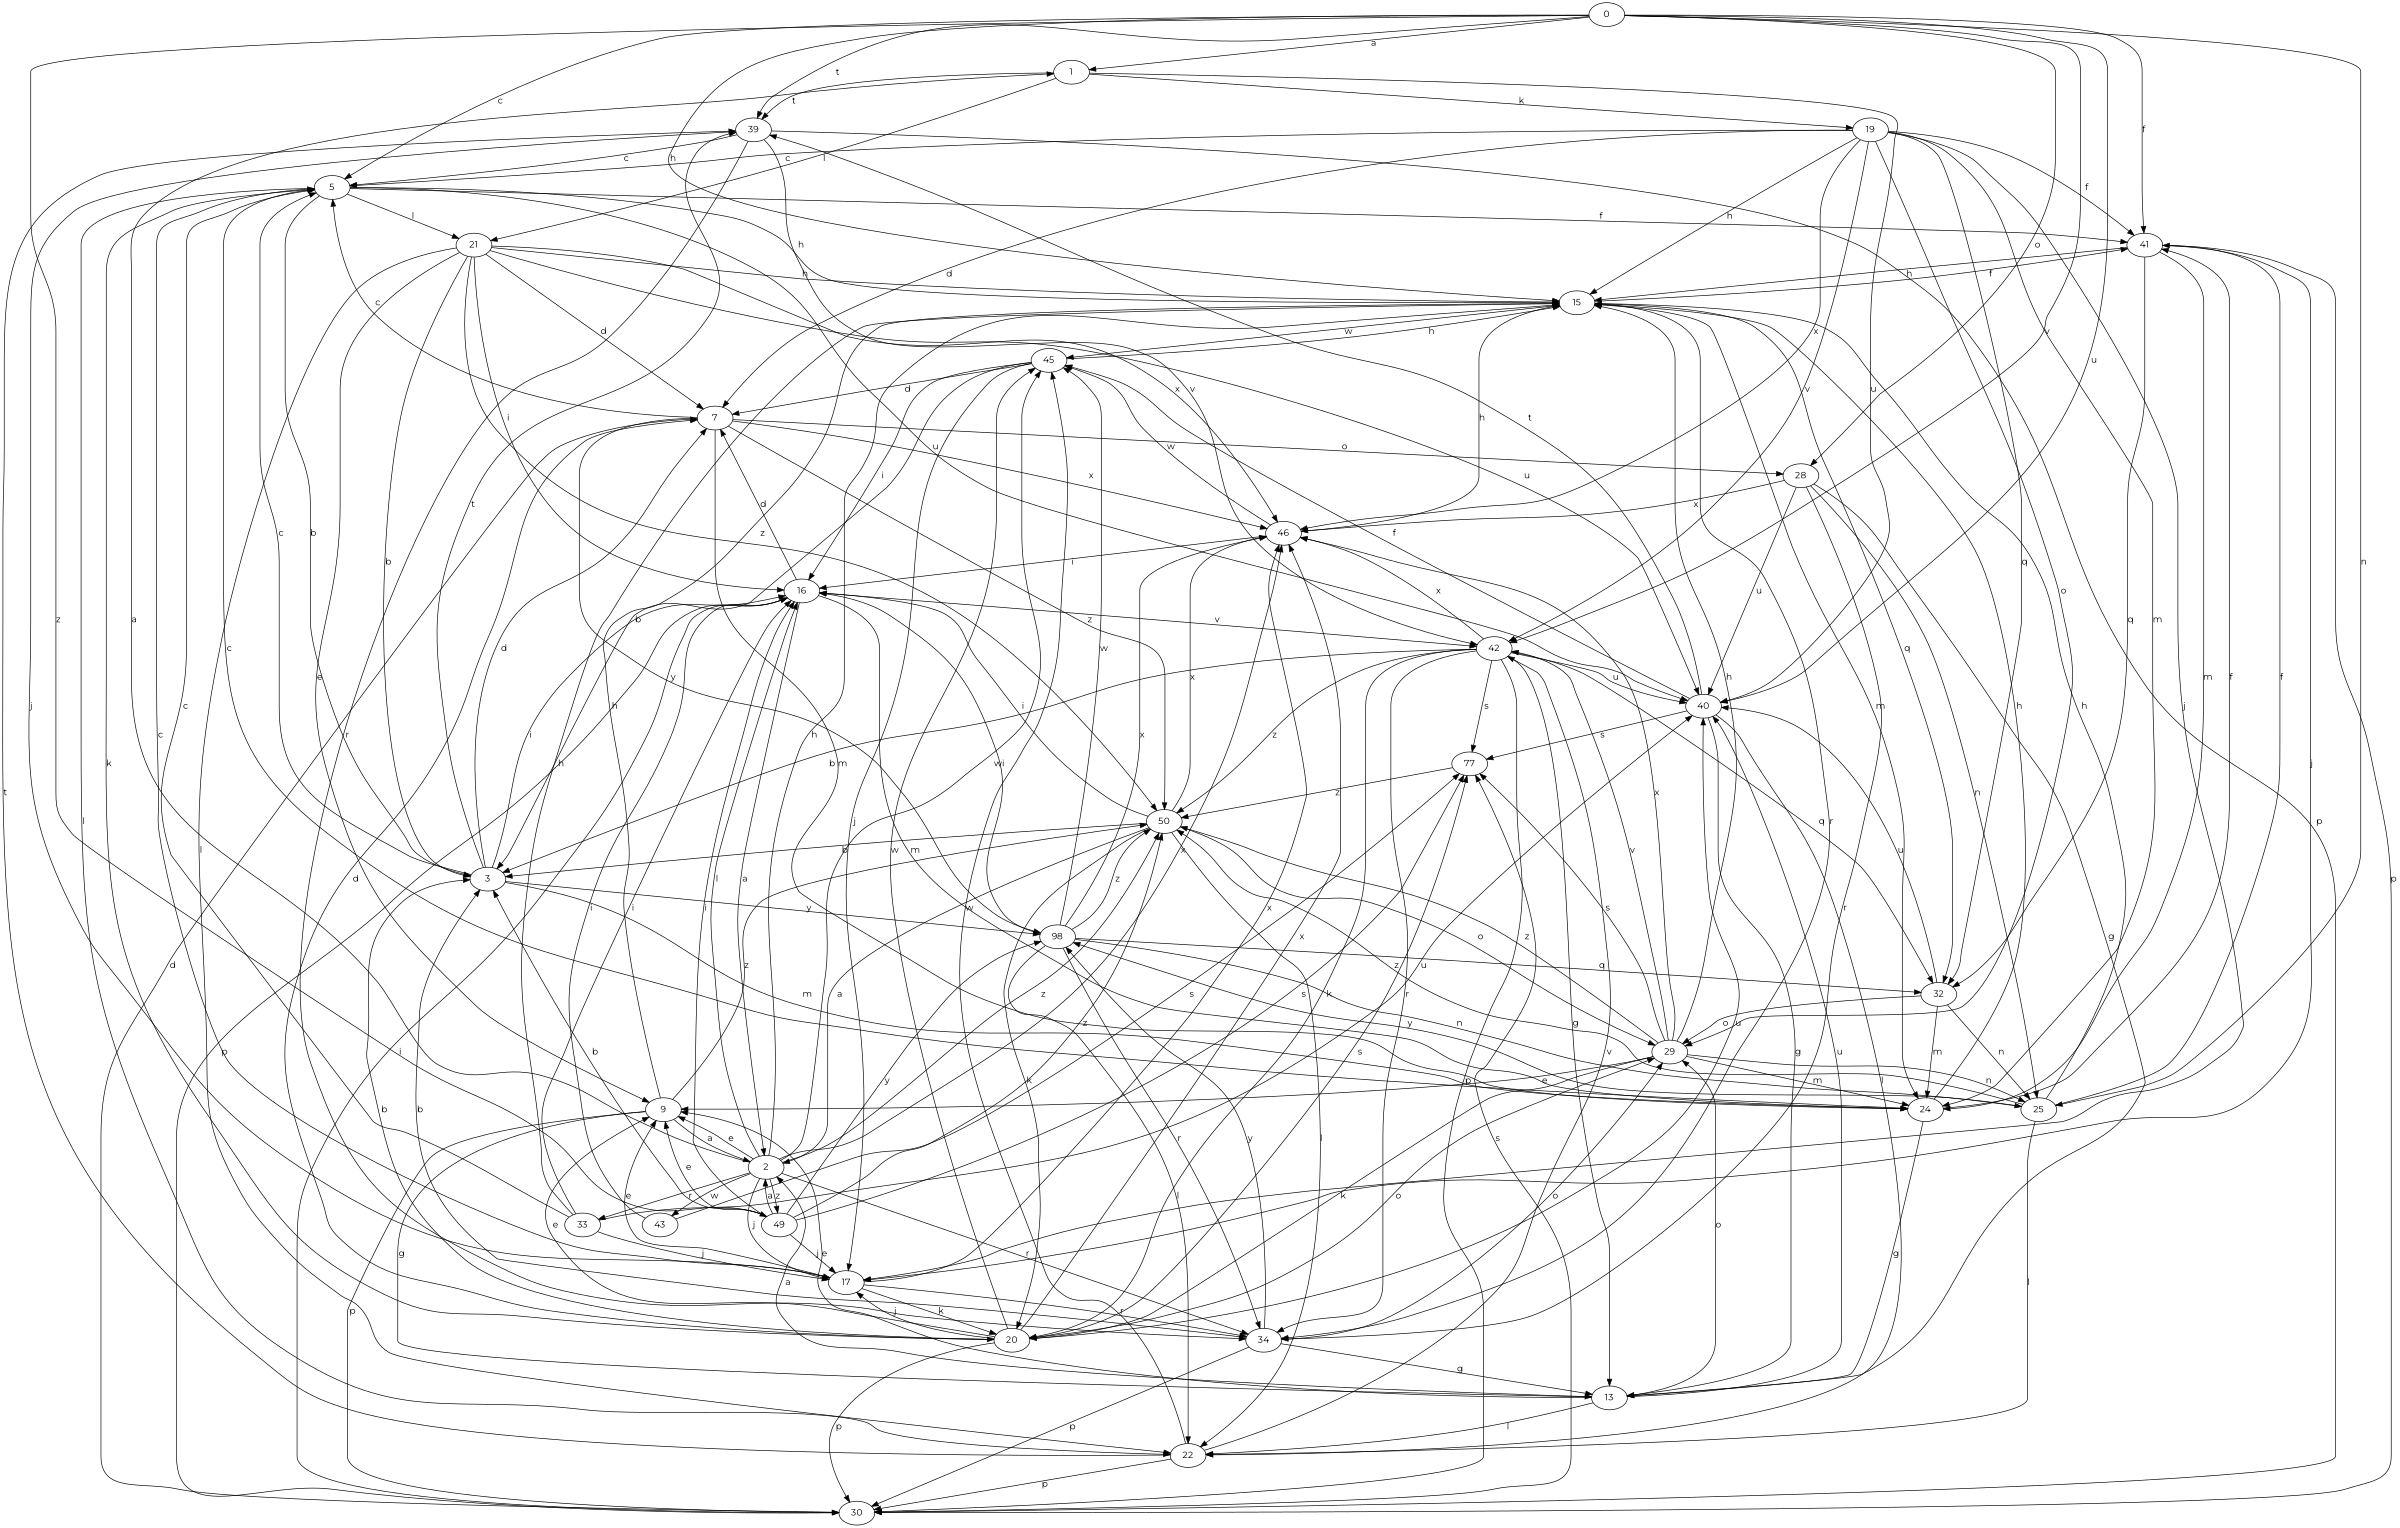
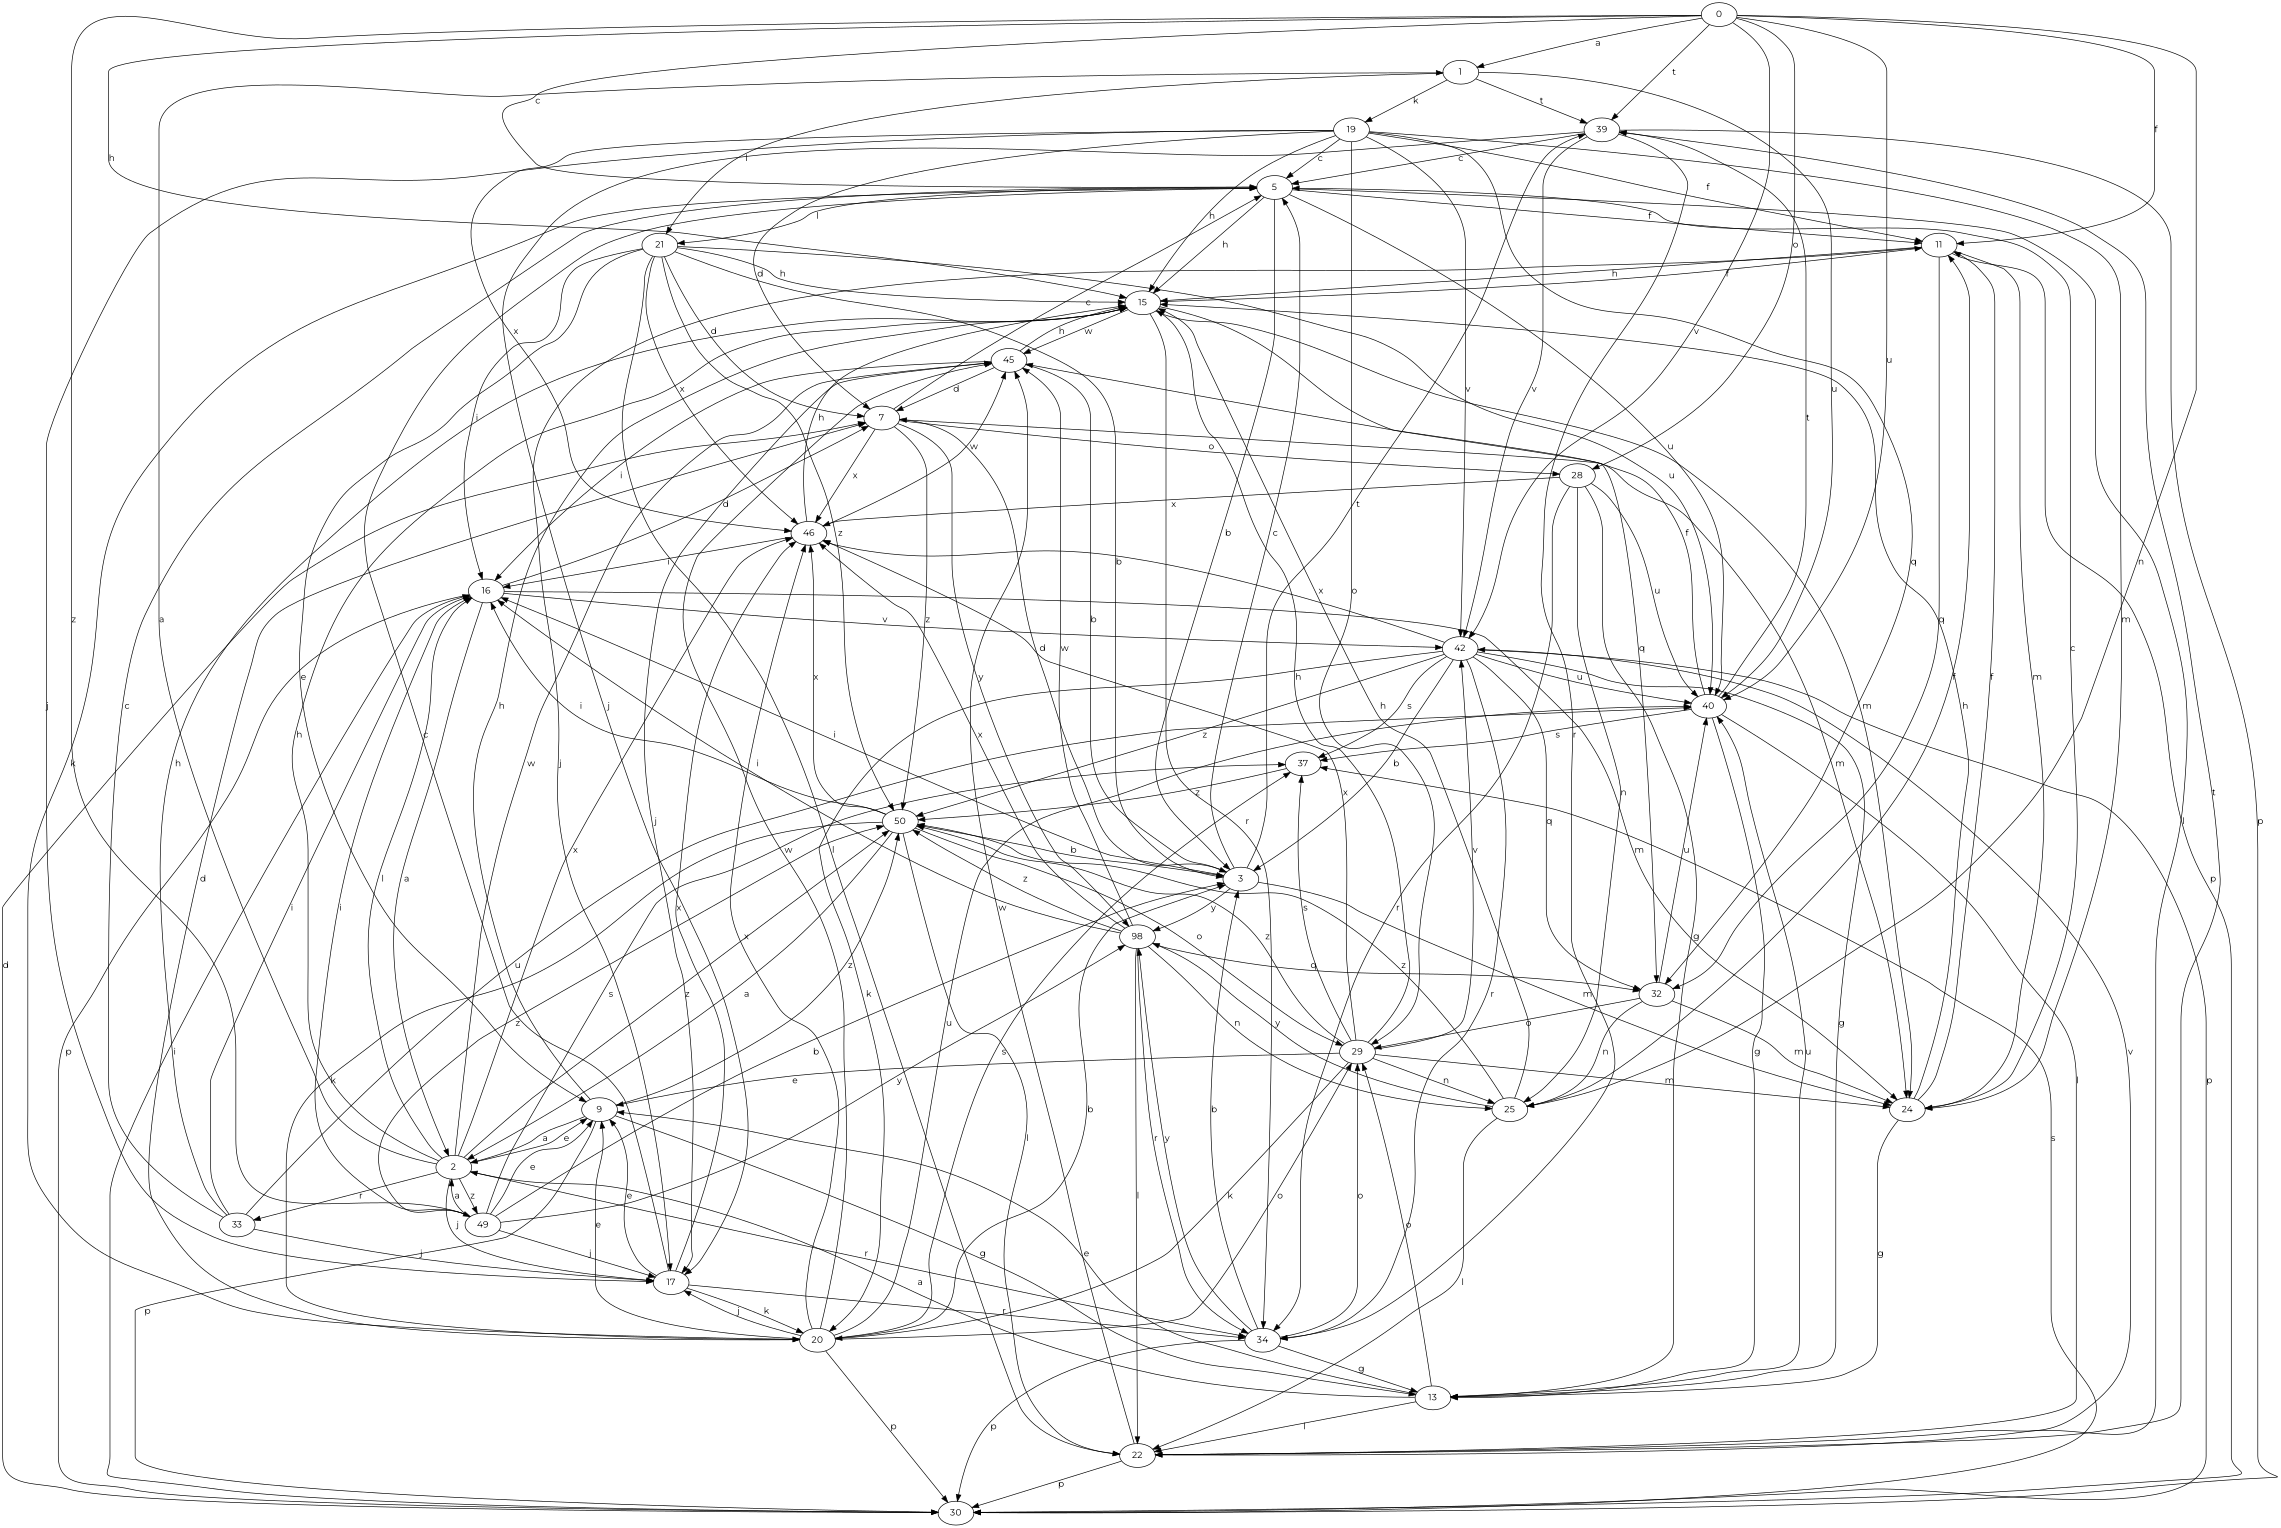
  strict digraph {
    fontname=Montserrat
    node [fontname=Montserrat]
    edge [fontname=Montserrat]
    0
    1
    5
-   11 [label=41]
+   11
    15
    25
    28
    39
    40
    42
    49
    19
    21
    3
    20
    22
    17
    24
    30
    32
    34
    45
    50
    n24 [label=98]
    46
    13
-   37 [label=77]
+   37
    2
    9
    16
    7
    29
    33
-   43
    0 -> 1 [label=a]
    0 -> 5 [label=c]
    0 -> 11 [label=f]
    0 -> 15 [label=h]
    0 -> 25 [label=n]
    0 -> 28 [label=o]
    0 -> 39 [label=t]
    0 -> 40 [label=u]
    0 -> 42 [label=v]
    0 -> 49 [label=z]
    1 -> 39 [label=t]
    1 -> 40 [label=u]
    1 -> 19 [label=k]
    1 -> 21 [label=l]
    5 -> 11 [label=f]
    5 -> 15 [label=h]
    5 -> 40 [label=u]
    5 -> 21 [label=l]
    5 -> 3 [label=b]
    5 -> 20 [label=k]
    5 -> 22 [label=l]
    11 -> 15 [label=h]
    11 -> 17 [label=j]
    11 -> 24 [label=m]
    11 -> 30 [label=p]
    11 -> 32 [label=q]
    15 -> 11 [label=f]
    15 -> 24 [label=m]
    15 -> 32 [label=q]
    15 -> 34 [label=r]
    15 -> 45 [label=w]
    25 -> 11 [label=f]
    25 -> 15 [label=h]
    25 -> 22 [label=l]
    25 -> 50 [label=z]
    25 -> n24 [label=y]
    28 -> 25 [label=n]
    28 -> 40 [label=u]
    28 -> 34 [label=r]
    28 -> 46 [label=x]
    28 -> 13 [label=g]
    39 -> 5 [label=c]
    39 -> 42 [label=v]
    39 -> 17 [label=j]
    39 -> 30 [label=p]
    39 -> 34 [label=r]
    40 -> 39 [label=t]
    40 -> 22 [label=l]
    40 -> 45 [label=f]
    40 -> 13 [label=g]
    40 -> 37 [label=s]
    42 -> 40 [label=u]
    42 -> 3 [label=b]
    42 -> 20 [label=k]
    42 -> 30 [label=p]
    42 -> 32 [label=q]
    42 -> 34 [label=r]
    42 -> 50 [label=z]
    42 -> 46 [label=x]
    42 -> 13 [label=g]
    42 -> 37 [label=s]
    49 -> 3 [label=b]
    49 -> 17 [label=j]
    49 -> 50 [label=z]
    49 -> n24 [label=y]
    49 -> 37 [label=s]
    49 -> 2 [label=a]
    49 -> 9 [label=e]
    49 -> 16 [label=i]
    19 -> 5 [label=c]
    19 -> 11 [label=f]
    19 -> 15 [label=h]
    19 -> 42 [label=v]
    19 -> 17 [label=j]
    19 -> 24 [label=m]
    19 -> 32 [label=q]
    19 -> 46 [label=x]
    19 -> 7 [label=d]
    19 -> 29 [label=o]
    21 -> 15 [label=h]
    21 -> 40 [label=u]
    21 -> 3 [label=b]
    21 -> 22 [label=l]
    21 -> 50 [label=z]
    21 -> 46 [label=x]
    21 -> 9 [label=e]
    21 -> 16 [label=i]
    21 -> 7 [label=d]
    3 -> 5 [label=c]
    3 -> 39 [label=t]
    3 -> 24 [label=m]
    3 -> n24 [label=y]
    3 -> 16 [label=i]
    3 -> 7 [label=d]
    20 -> 40 [label=u]
    20 -> 3 [label=b]
    20 -> 17 [label=j]
    20 -> 30 [label=p]
    20 -> 45 [label=w]
    20 -> 46 [label=x]
    20 -> 37 [label=s]
    20 -> 9 [label=e]
    20 -> 7 [label=d]
    20 -> 29 [label=o]
    22 -> 39 [label=t]
    22 -> 42 [label=v]
    22 -> 30 [label=p]
    22 -> 45 [label=w]
    17 -> 5 [label=c]
    17 -> 20 [label=k]
    17 -> 34 [label=r]
    17 -> 46 [label=x]
    17 -> 9 [label=e]
    24 -> 5 [label=c]
    24 -> 11 [label=f]
    24 -> 15 [label=h]
    24 -> 13 [label=g]
    30 -> 37 [label=s]
    30 -> 16 [label=i]
    30 -> 7 [label=d]
    32 -> 25 [label=n]
    32 -> 40 [label=u]
    32 -> 24 [label=m]
    32 -> 29 [label=o]
    34 -> 3 [label=b]
    34 -> 30 [label=p]
    34 -> n24 [label=y]
    34 -> 13 [label=g]
    34 -> 29 [label=o]
    45 -> 15 [label=h]
    45 -> 3 [label=b]
    45 -> 17 [label=j]
    45 -> 16 [label=i]
    45 -> 7 [label=d]
    50 -> 3 [label=b]
    50 -> 20 [label=k]
    50 -> 22 [label=l]
    50 -> 46 [label=x]
    50 -> 2 [label=a]
    50 -> 16 [label=i]
    50 -> 29 [label=o]
    n24 -> 25 [label=n]
    n24 -> 22 [label=l]
    n24 -> 32 [label=q]
    n24 -> 34 [label=r]
    n24 -> 45 [label=w]
    n24 -> 50 [label=z]
    n24 -> 46 [label=x]
    n24 -> 16 [label=i]
    46 -> 15 [label=h]
    46 -> 45 [label=w]
    46 -> 16 [label=i]
    13 -> 40 [label=u]
    13 -> 22 [label=l]
    13 -> 2 [label=a]
    13 -> 9 [label=e]
    13 -> 29 [label=o]
    37 -> 50 [label=z]
    2 -> 1 [label=a]
    2 -> 15 [label=h]
    2 -> 49 [label=z]
    2 -> 17 [label=j]
    2 -> 34 [label=r]
    2 -> 45 [label=w]
    2 -> 50 [label=z]
    2 -> 46 [label=x]
    2 -> 9 [label=e]
    2 -> 16 [label=l]
    2 -> 33 [label=r]
-   2 -> 43 [label=w]
    9 -> 15 [label=h]
    9 -> 30 [label=p]
    9 -> 50 [label=z]
    9 -> 13 [label=g]
    9 -> 2 [label=a]
    16 -> 42 [label=v]
    16 -> 24 [label=m]
    16 -> 30 [label=p]
    16 -> 2 [label=a]
    16 -> 7 [label=d]
    7 -> 5 [label=c]
    7 -> 28 [label=o]
    7 -> 24 [label=m]
    7 -> 50 [label=z]
    7 -> n24 [label=y]
    7 -> 46 [label=x]
    29 -> 15 [label=h]
    29 -> 25 [label=n]
    29 -> 42 [label=v]
    29 -> 20 [label=k]
    29 -> 24 [label=m]
    29 -> 50 [label=z]
    29 -> 46 [label=x]
    29 -> 37 [label=s]
    29 -> 9 [label=e]
    33 -> 5 [label=c]
    33 -> 15 [label=h]
    33 -> 40 [label=u]
    33 -> 17 [label=j]
    33 -> 16 [label=i]
-   43 -> 37 [label=s]
-   43 -> 16 [label=i]
  }
